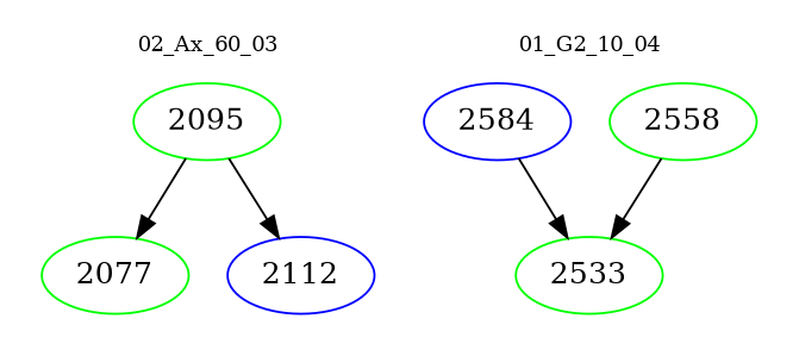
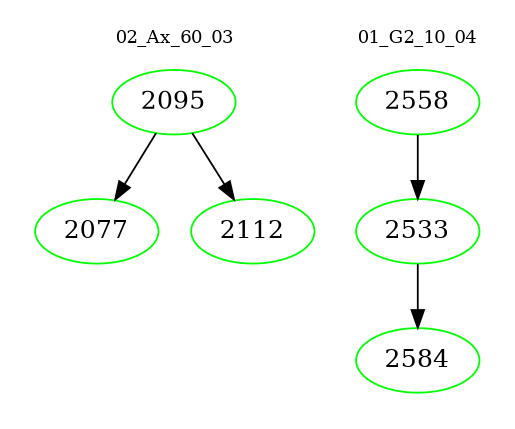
  digraph {
    node [color=green]
    edge [color=black]
    n1 [label=2095]
    n2 [label=2077]
-   n3 [color=blue label=2112]
+   n3 [label=2112]
    n4 [label=2558]
    n5 [label=2533]
-   n6 [color=blue label=2584]
+   n6 [label=2584]
    subgraph cluster_1 {
      color=white
      fontsize=10
      label="02_Ax_60_03"
      n1
      n2
      n3
    }
    subgraph cluster_2 {
      color=white
      fontsize=10
      label="01_G2_10_04"
      n4
      n5
      n6
    }
    n1 -> n2
    n1 -> n3
    n4 -> n5
-   n6 -> n5
+   n5 -> n6
  }
